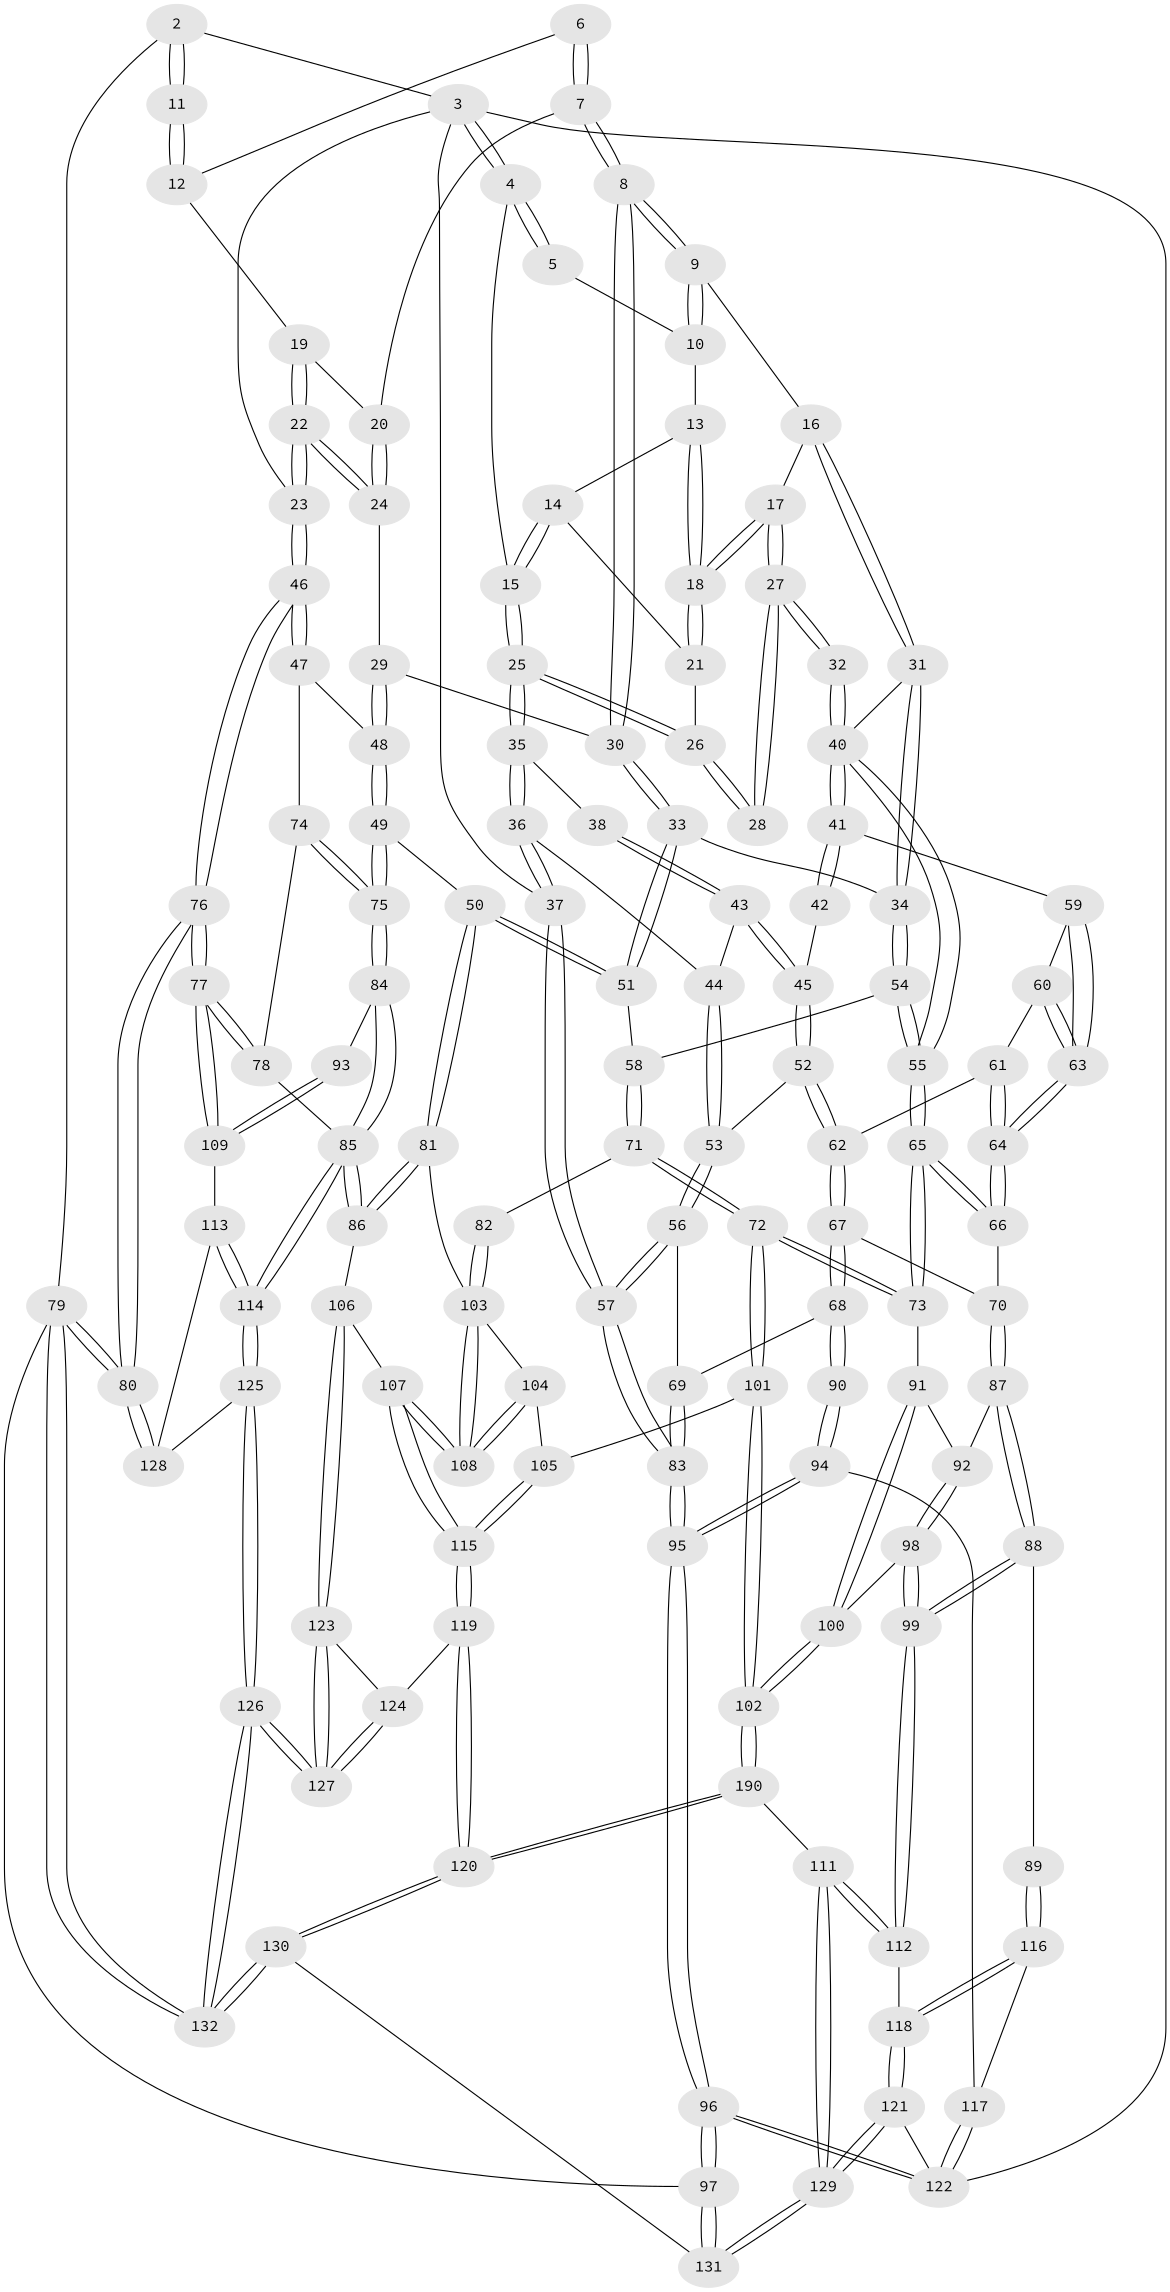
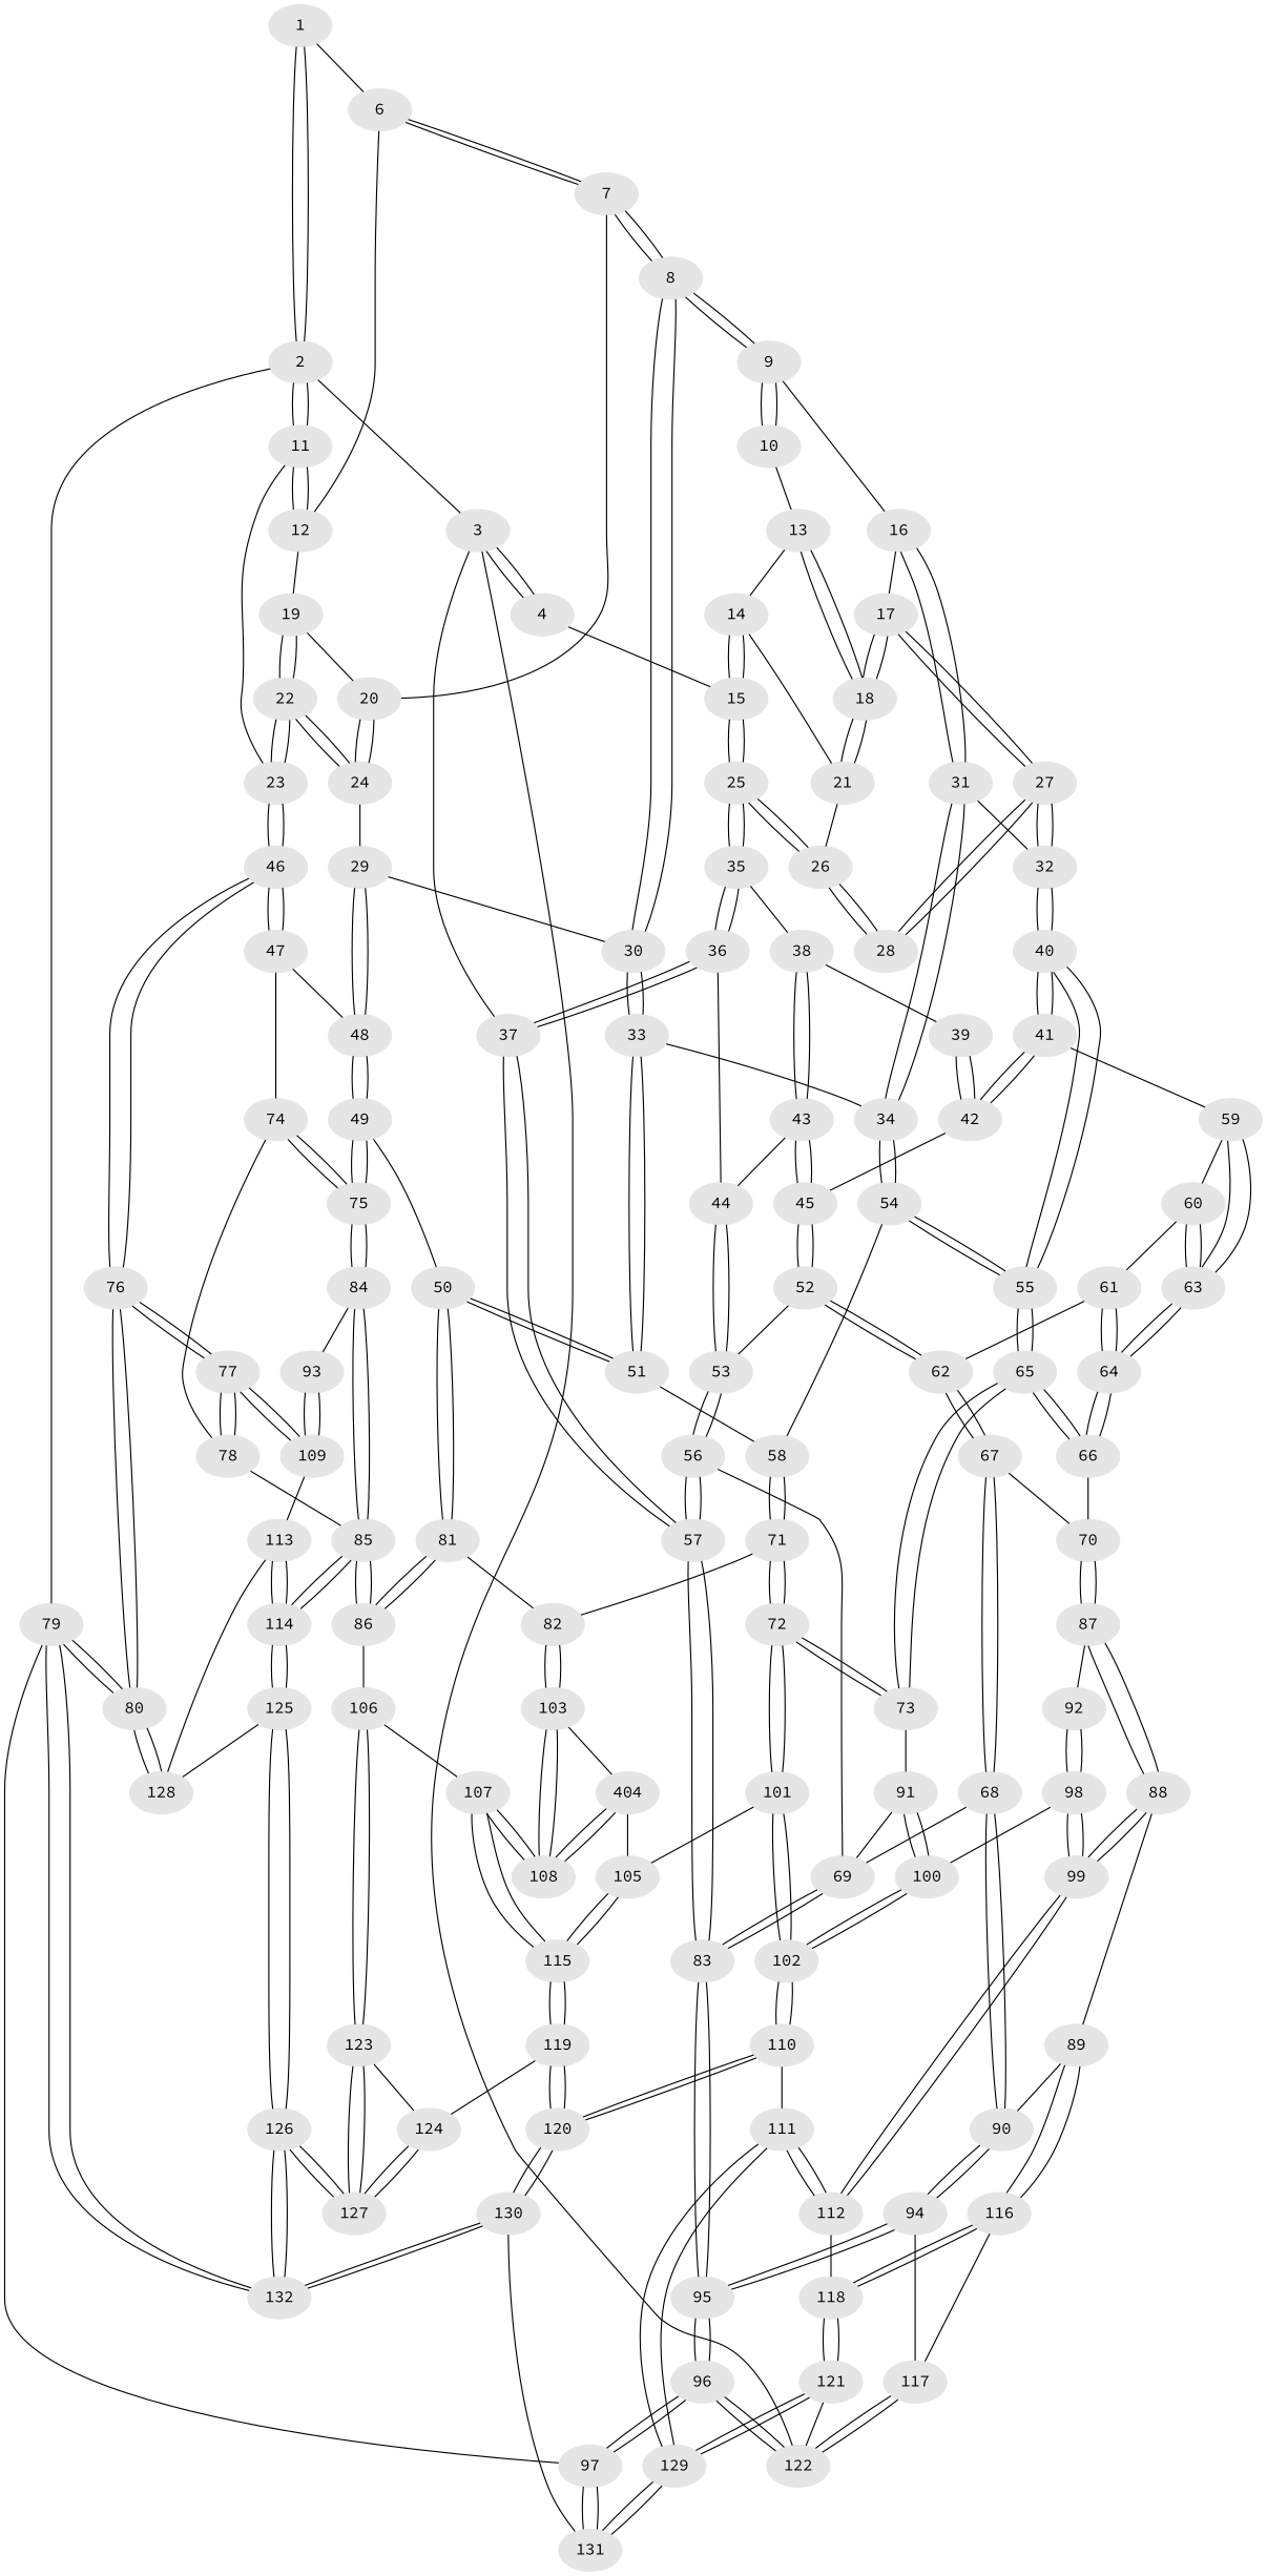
  graph {
    fontname="Source Code Pro"
    node [color=gray90 fontname="Source Code Pro" style=filled]
    edge [fontname="Source Code Pro"]
+   1
    2
    6
    3
    11
    79
    7
    12
    4
    37
    122
    23
    97
    80
    132
-   5
    15
    57
    131
    10
    25
    13
    8
    20
    19
    9
    30
    24
    16
    33
    17
    31
    14
    18
    46
    22
    21
    26
    35
    27
    32
    34
    28
    29
    47
    76
    48
    36
    38
    40
    49
    51
    54
    41
    55
    58
    44
+   39
    43
    53
    83
    42
    45
    59
    65
    60
    63
    52
    56
    62
    74
    77
    75
    78
    50
    81
    84
    82
    86
    71
    67
    69
    66
    73
    95
    72
    61
    64
    70
    68
    91
    87
    90
    94
    88
    92
    101
    103
    102
    105
    100
    85
    93
    109
    128
    113
    106
-   104
+   104 [label=404]
    108
    96
    114
    125
    107
    123
    89
    99
    98
    116
    112
    117
    118
-   110 [label=190]
+   110
    115
    111
    120
    119
    124
    127
    129
    130
    121
    126
+   1 -- 2
+   1 -- 2
+   1 -- 6
    2 -- 3
    2 -- 11
    2 -- 11
    2 -- 79
    6 -- 7
    6 -- 7
    6 -- 12
    3 -- 4
    3 -- 4
    3 -- 37
    3 -- 122
    11 -- 12
    11 -- 12
-   3 -- 23
+   11 -- 23
    79 -- 97
    79 -- 80
    79 -- 80
    79 -- 132
    79 -- 132
    7 -- 8
    7 -- 8
    7 -- 20
    12 -- 19
-   4 -- 5
-   4 -- 5
    4 -- 15
    37 -- 57
    37 -- 57
    23 -- 46
    23 -- 46
    97 -- 131
    97 -- 131
    80 -- 128
    80 -- 128
-   5 -- 10
    15 -- 25
    15 -- 25
    57 -- 83
    57 -- 83
    10 -- 13
    25 -- 26
    25 -- 26
    25 -- 35
    25 -- 35
    13 -- 14
    13 -- 18
    13 -- 18
    8 -- 9
    8 -- 9
    8 -- 30
    8 -- 30
    20 -- 24
    20 -- 24
    19 -- 20
    19 -- 22
    19 -- 22
    9 -- 10
    9 -- 10
    9 -- 16
    30 -- 33
    30 -- 33
    24 -- 29
    16 -- 17
    16 -- 31
    16 -- 31
    33 -- 34
    33 -- 51
    33 -- 51
    17 -- 18
    17 -- 18
    17 -- 27
    17 -- 27
-   31 -- 40
+   31 -- 32
    31 -- 34
    31 -- 34
    14 -- 15
    14 -- 15
    14 -- 21
    18 -- 21
    18 -- 21
    46 -- 47
    46 -- 47
    46 -- 76
    46 -- 76
    22 -- 23
    22 -- 23
    22 -- 24
    22 -- 24
    21 -- 26
    26 -- 28
    26 -- 28
    35 -- 36
    35 -- 36
    35 -- 38
    27 -- 32
    27 -- 32
    27 -- 28
    27 -- 28
    32 -- 40
    32 -- 40
    34 -- 54
    34 -- 54
    29 -- 30
    29 -- 48
    29 -- 48
    47 -- 48
    47 -- 74
    76 -- 80
    76 -- 80
    76 -- 77
    76 -- 77
    48 -- 49
    48 -- 49
    36 -- 37
    36 -- 37
    36 -- 44
+   38 -- 39
    38 -- 43
    38 -- 43
    40 -- 41
    40 -- 41
    40 -- 55
    40 -- 55
    49 -- 75
    49 -- 75
    49 -- 50
    51 -- 58
    54 -- 55
    54 -- 55
    54 -- 58
    41 -- 42
    41 -- 42
    41 -- 59
    55 -- 65
    55 -- 65
    58 -- 71
    58 -- 71
    44 -- 53
    44 -- 53
+   39 -- 42
+   39 -- 42
    43 -- 44
    43 -- 45
    43 -- 45
    53 -- 56
    53 -- 56
    83 -- 95
    83 -- 95
    42 -- 45
    45 -- 52
    45 -- 52
    59 -- 60
    59 -- 63
    59 -- 63
    65 -- 66
    65 -- 66
    65 -- 73
    65 -- 73
    60 -- 63
    60 -- 63
    60 -- 61
    63 -- 64
    63 -- 64
    52 -- 53
    52 -- 62
    52 -- 62
    56 -- 57
    56 -- 57
    56 -- 69
    62 -- 67
    62 -- 67
    74 -- 75
    74 -- 75
    74 -- 78
    77 -- 78
    77 -- 78
    77 -- 109
    77 -- 109
    75 -- 84
    75 -- 84
    78 -- 85
    50 -- 51
    50 -- 51
    50 -- 81
    50 -- 81
-   81 -- 103
+   81 -- 82
    81 -- 86
    81 -- 86
    84 -- 85
    84 -- 85
    84 -- 93
    82 -- 103
    82 -- 103
    86 -- 106
    71 -- 82
    71 -- 72
    71 -- 72
    67 -- 70
    67 -- 68
    67 -- 68
    69 -- 83
    69 -- 83
    66 -- 70
    73 -- 91
    95 -- 96
    95 -- 96
    72 -- 73
    72 -- 73
    72 -- 101
    72 -- 101
    61 -- 62
    61 -- 64
    61 -- 64
    64 -- 66
    64 -- 66
    70 -- 87
    70 -- 87
    68 -- 69
    68 -- 90
    68 -- 90
-   91 -- 92
+   91 -- 69
    91 -- 100
    91 -- 100
    87 -- 88
    87 -- 88
    87 -- 92
    90 -- 94
    90 -- 94
    94 -- 95
    94 -- 95
    94 -- 117
    88 -- 89
    88 -- 99
    88 -- 99
    92 -- 98
    92 -- 98
    101 -- 102
    101 -- 102
    101 -- 105
    103 -- 104
    103 -- 108
    103 -- 108
    102 -- 110
    102 -- 110
    105 -- 115
    105 -- 115
    100 -- 102
    100 -- 102
    85 -- 86
    85 -- 86
    85 -- 114
    85 -- 114
    93 -- 109
    93 -- 109
    109 -- 113
    113 -- 128
    113 -- 114
    113 -- 114
    106 -- 107
    106 -- 123
    106 -- 123
    104 -- 105
    104 -- 108
    104 -- 108
    96 -- 122
    96 -- 122
    96 -- 97
    96 -- 97
    114 -- 125
    114 -- 125
    125 -- 128
    125 -- 126
    125 -- 126
    107 -- 108
    107 -- 108
    107 -- 115
    107 -- 115
    123 -- 124
    123 -- 127
    123 -- 127
+   89 -- 90
    89 -- 116
    89 -- 116
    99 -- 112
    99 -- 112
    98 -- 100
    98 -- 99
    98 -- 99
    116 -- 117
    116 -- 118
    116 -- 118
    112 -- 118
    117 -- 122
    117 -- 122
    118 -- 121
    118 -- 121
    110 -- 111
    110 -- 120
    110 -- 120
    115 -- 119
    115 -- 119
    111 -- 112
    111 -- 112
    111 -- 129
    111 -- 129
    120 -- 130
    120 -- 130
    119 -- 120
    119 -- 120
    119 -- 124
    124 -- 127
    124 -- 127
    129 -- 131
    129 -- 131
    130 -- 132
    130 -- 132
    130 -- 131
    121 -- 122
    121 -- 129
    121 -- 129
    126 -- 132
    126 -- 132
    126 -- 127
    126 -- 127
  }
